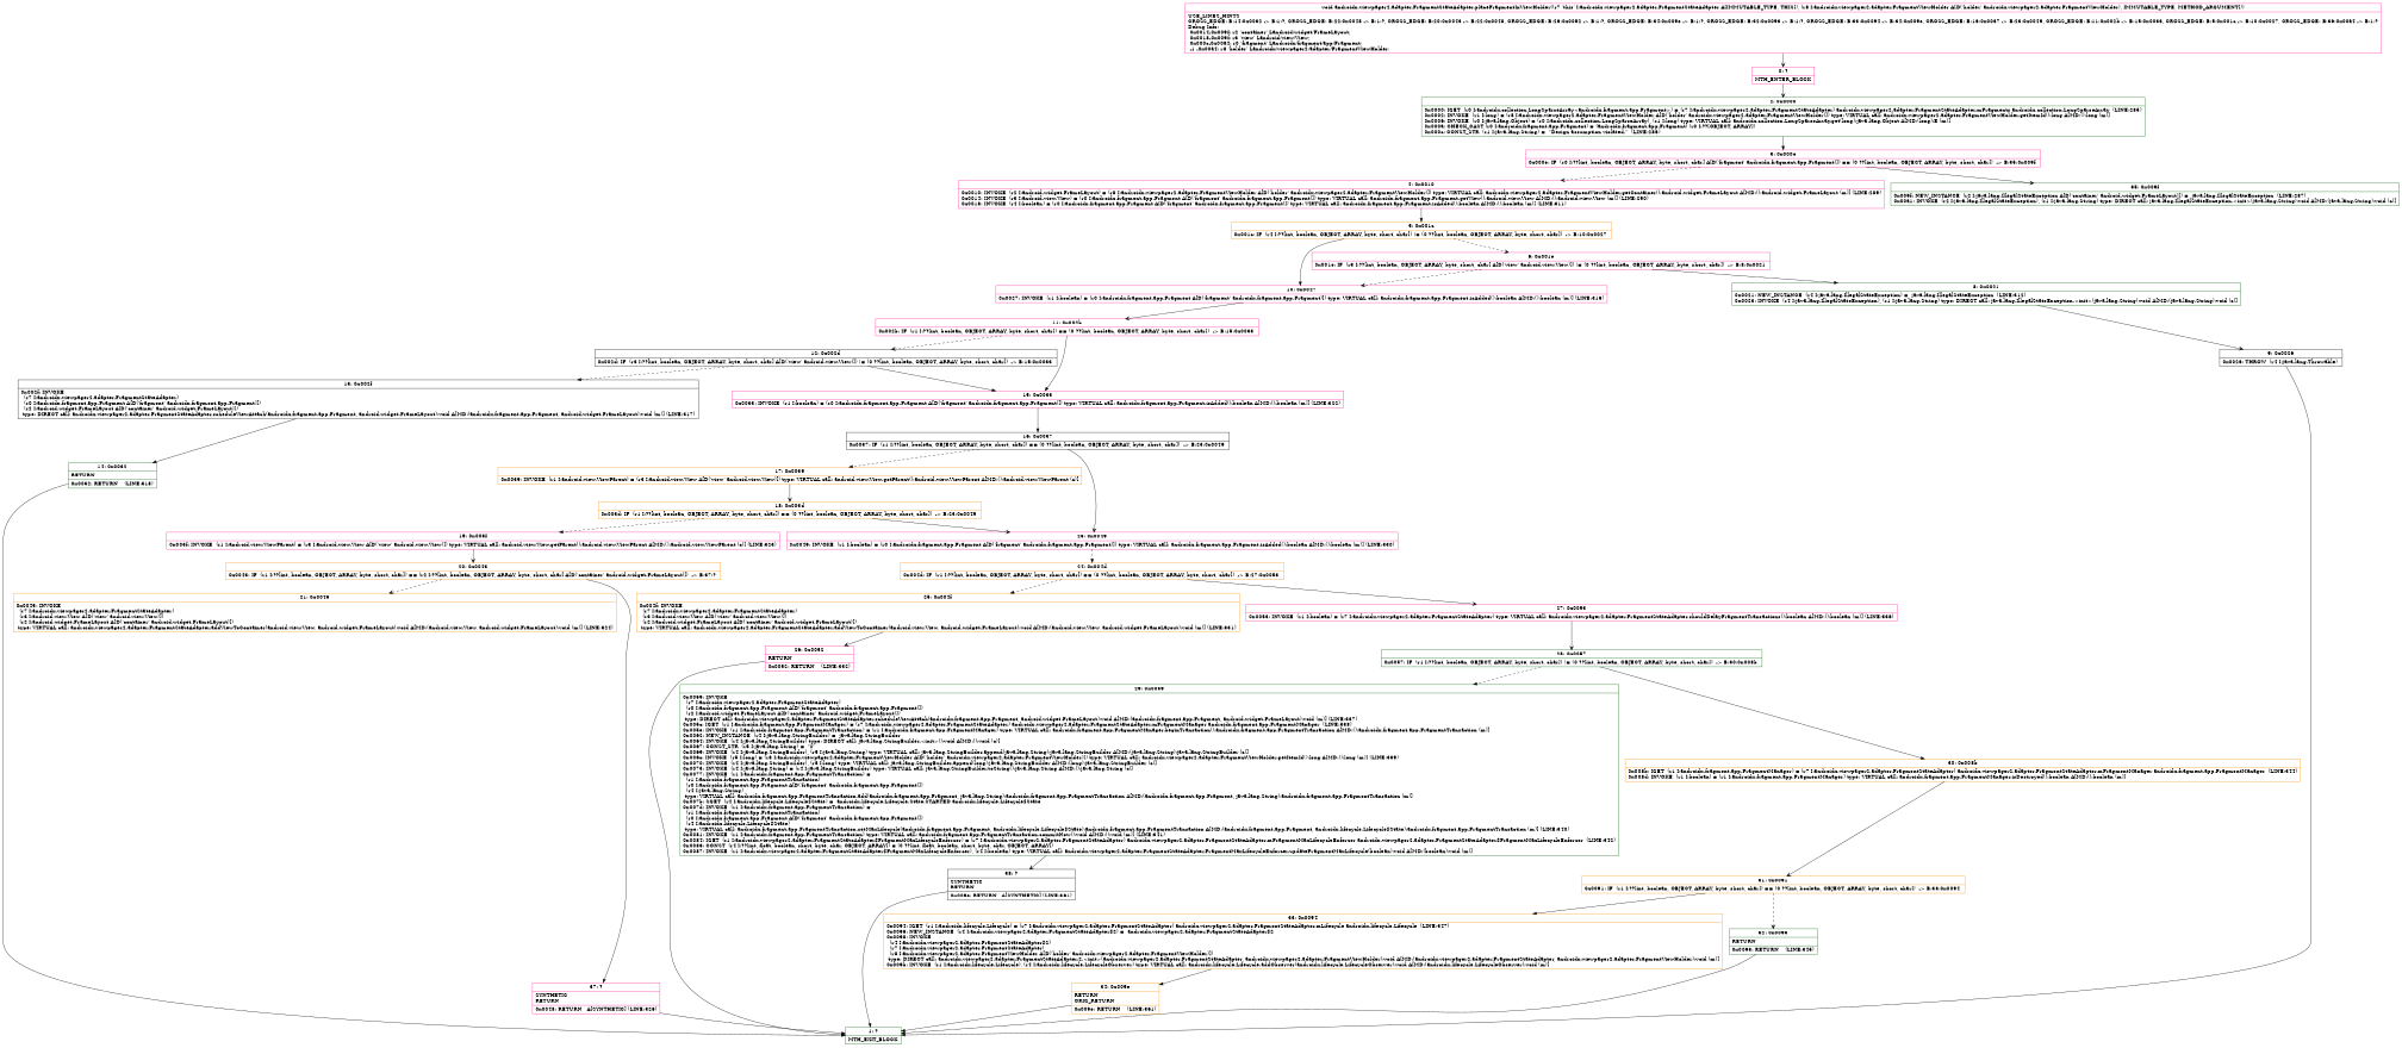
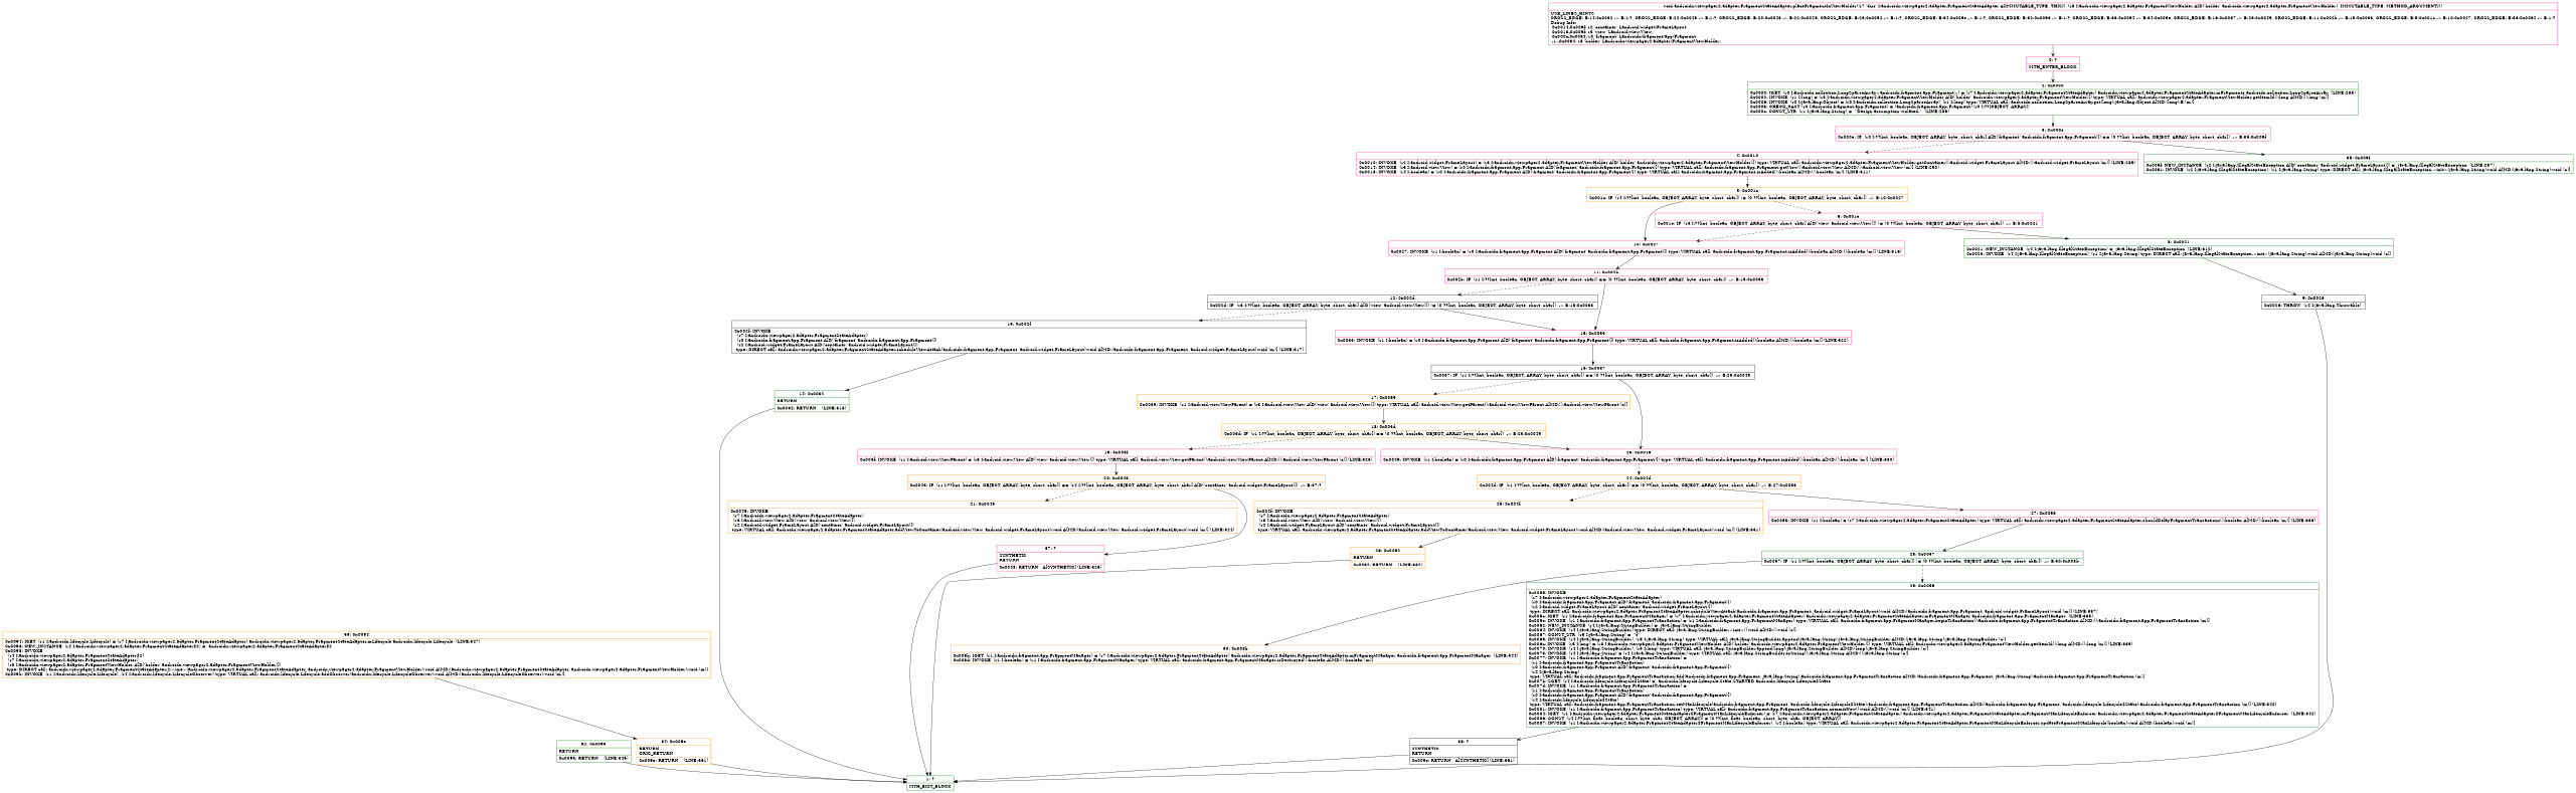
  digraph {
    fontname="DejaVu Serif"
    node [color=deeppink fontname="DejaVu Serif" shape=record]
    edge [arrowhead=normal fontname="DejaVu Serif"]
    n1 [label="{0\:\ ?|MTH_ENTER_BLOCK\l}"]
    n2 [color=darkgreen label="{2\:\ 0x0000|0x0000: IGET  (r0 I:androidx.collection.LongSparseArray\<androidx.fragment.app.Fragment\>) = (r7 I:androidx.viewpager2.adapter.FragmentStateAdapter) androidx.viewpager2.adapter.FragmentStateAdapter.mFragments androidx.collection.LongSparseArray  (LINE:285)\l0x0002: INVOKE  (r1 I:long) = (r8 I:androidx.viewpager2.adapter.FragmentViewHolder A[D('holder' androidx.viewpager2.adapter.FragmentViewHolder)]) type: VIRTUAL call: androidx.viewpager2.adapter.FragmentViewHolder.getItemId():long A[MD:():long (m)]\l0x0006: INVOKE  (r0 I:java.lang.Object) = (r0 I:androidx.collection.LongSparseArray), (r1 I:long) type: VIRTUAL call: androidx.collection.LongSparseArray.get(long):java.lang.Object A[MD:(long):E (m)]\l0x000a: CHECK_CAST (r0 I:androidx.fragment.app.Fragment) = (androidx.fragment.app.Fragment) (r0 I:??[OBJECT, ARRAY]) \l0x000c: CONST_STR  (r1 I:java.lang.String) =  \"Design assumption violated.\"  (LINE:286)\l}"]
    n3 [label="{3\:\ 0x000e|0x000e: IF  (r0 I:??[int, boolean, OBJECT, ARRAY, byte, short, char] A[D('fragment' androidx.fragment.app.Fragment)]) == (0 ??[int, boolean, OBJECT, ARRAY, byte, short, char])  \-\> B:35:0x009f \l}"]
    n4 [label="{4\:\ 0x0010|0x0010: INVOKE  (r2 I:android.widget.FrameLayout) = (r8 I:androidx.viewpager2.adapter.FragmentViewHolder A[D('holder' androidx.viewpager2.adapter.FragmentViewHolder)]) type: VIRTUAL call: androidx.viewpager2.adapter.FragmentViewHolder.getContainer():android.widget.FrameLayout A[MD:():android.widget.FrameLayout (m)] (LINE:289)\l0x0014: INVOKE  (r3 I:android.view.View) = (r0 I:androidx.fragment.app.Fragment A[D('fragment' androidx.fragment.app.Fragment)]) type: VIRTUAL call: androidx.fragment.app.Fragment.getView():android.view.View A[MD:():android.view.View (m)] (LINE:290)\l0x0018: INVOKE  (r4 I:boolean) = (r0 I:androidx.fragment.app.Fragment A[D('fragment' androidx.fragment.app.Fragment)]) type: VIRTUAL call: androidx.fragment.app.Fragment.isAdded():boolean A[MD:():boolean (m)] (LINE:311)\l}"]
    n5 [color=darkgreen label="{35\:\ 0x009f|0x009f: NEW_INSTANCE  (r2 I:java.lang.IllegalStateException A[D('container' android.widget.FrameLayout)]) =  java.lang.IllegalStateException  (LINE:287)\l0x00a1: INVOKE  (r2 I:java.lang.IllegalStateException), (r1 I:java.lang.String) type: DIRECT call: java.lang.IllegalStateException.\<init\>(java.lang.String):void A[MD:(java.lang.String):void (c)]\l}"]
    n6 [color=darkorange label="{5\:\ 0x001c|0x001c: IF  (r4 I:??[int, boolean, OBJECT, ARRAY, byte, short, char]) != (0 ??[int, boolean, OBJECT, ARRAY, byte, short, char])  \-\> B:10:0x0027 \l}"]
    n7 [label="{6\:\ 0x001e|0x001e: IF  (r3 I:??[int, boolean, OBJECT, ARRAY, byte, short, char] A[D('view' android.view.View)]) != (0 ??[int, boolean, OBJECT, ARRAY, byte, short, char])  \-\> B:8:0x0021 \l}"]
    n8 [label="{10\:\ 0x0027|0x0027: INVOKE  (r1 I:boolean) = (r0 I:androidx.fragment.app.Fragment A[D('fragment' androidx.fragment.app.Fragment)]) type: VIRTUAL call: androidx.fragment.app.Fragment.isAdded():boolean A[MD:():boolean (m)] (LINE:316)\l}"]
    n9 [color=darkgreen label="{8\:\ 0x0021|0x0021: NEW_INSTANCE  (r4 I:java.lang.IllegalStateException) =  java.lang.IllegalStateException  (LINE:312)\l0x0023: INVOKE  (r4 I:java.lang.IllegalStateException), (r1 I:java.lang.String) type: DIRECT call: java.lang.IllegalStateException.\<init\>(java.lang.String):void A[MD:(java.lang.String):void (c)]\l}"]
    n10 [label="{11\:\ 0x002b|0x002b: IF  (r1 I:??[int, boolean, OBJECT, ARRAY, byte, short, char]) == (0 ??[int, boolean, OBJECT, ARRAY, byte, short, char])  \-\> B:15:0x0033 \l}"]
    n11 [color=black label="{9\:\ 0x0026|0x0026: THROW  (r4 I:java.lang.Throwable) \l}"]
    n12 [color=darkgreen label="{1\:\ ?|MTH_EXIT_BLOCK\l}"]
    n13 [color=black label="{12\:\ 0x002d|0x002d: IF  (r3 I:??[int, boolean, OBJECT, ARRAY, byte, short, char] A[D('view' android.view.View)]) != (0 ??[int, boolean, OBJECT, ARRAY, byte, short, char])  \-\> B:15:0x0033 \l}"]
    n14 [label="{15\:\ 0x0033|0x0033: INVOKE  (r1 I:boolean) = (r0 I:androidx.fragment.app.Fragment A[D('fragment' androidx.fragment.app.Fragment)]) type: VIRTUAL call: androidx.fragment.app.Fragment.isAdded():boolean A[MD:():boolean (m)] (LINE:322)\l}"]
    n15 [color=black label="{13\:\ 0x002f|0x002f: INVOKE  \l  (r7 I:androidx.viewpager2.adapter.FragmentStateAdapter)\l  (r0 I:androidx.fragment.app.Fragment A[D('fragment' androidx.fragment.app.Fragment)])\l  (r2 I:android.widget.FrameLayout A[D('container' android.widget.FrameLayout)])\l type: DIRECT call: androidx.viewpager2.adapter.FragmentStateAdapter.scheduleViewAttach(androidx.fragment.app.Fragment, android.widget.FrameLayout):void A[MD:(androidx.fragment.app.Fragment, android.widget.FrameLayout):void (m)] (LINE:317)\l}"]
    n16 [color=black label="{16\:\ 0x0037|0x0037: IF  (r1 I:??[int, boolean, OBJECT, ARRAY, byte, short, char]) == (0 ??[int, boolean, OBJECT, ARRAY, byte, short, char])  \-\> B:23:0x0049 \l}"]
    n17 [color=darkgreen label="{14\:\ 0x0032|RETURN\l|0x0032: RETURN    (LINE:318)\l}"]
    n18 [color=darkorange label="{17\:\ 0x0039|0x0039: INVOKE  (r1 I:android.view.ViewParent) = (r3 I:android.view.View A[D('view' android.view.View)]) type: VIRTUAL call: android.view.View.getParent():android.view.ViewParent A[MD:():android.view.ViewParent (c)]\l}"]
    n19 [label="{23\:\ 0x0049|0x0049: INVOKE  (r1 I:boolean) = (r0 I:androidx.fragment.app.Fragment A[D('fragment' androidx.fragment.app.Fragment)]) type: VIRTUAL call: androidx.fragment.app.Fragment.isAdded():boolean A[MD:():boolean (m)] (LINE:330)\l}"]
    n20 [color=darkorange label="{18\:\ 0x003d|0x003d: IF  (r1 I:??[int, boolean, OBJECT, ARRAY, byte, short, char]) == (0 ??[int, boolean, OBJECT, ARRAY, byte, short, char])  \-\> B:23:0x0049 \l}"]
    n21 [color=darkorange label="{24\:\ 0x004d|0x004d: IF  (r1 I:??[int, boolean, OBJECT, ARRAY, byte, short, char]) == (0 ??[int, boolean, OBJECT, ARRAY, byte, short, char])  \-\> B:27:0x0053 \l}"]
    n22 [label="{19\:\ 0x003f|0x003f: INVOKE  (r1 I:android.view.ViewParent) = (r3 I:android.view.View A[D('view' android.view.View)]) type: VIRTUAL call: android.view.View.getParent():android.view.ViewParent A[MD:():android.view.ViewParent (c)] (LINE:323)\l}"]
    n23 [color=darkorange label="{20\:\ 0x0043|0x0043: IF  (r1 I:??[int, boolean, OBJECT, ARRAY, byte, short, char]) == (r2 I:??[int, boolean, OBJECT, ARRAY, byte, short, char] A[D('container' android.widget.FrameLayout)])  \-\> B:37:? \l}"]
    n24 [color=darkorange label="{21\:\ 0x0045|0x0045: INVOKE  \l  (r7 I:androidx.viewpager2.adapter.FragmentStateAdapter)\l  (r3 I:android.view.View A[D('view' android.view.View)])\l  (r2 I:android.widget.FrameLayout A[D('container' android.widget.FrameLayout)])\l type: VIRTUAL call: androidx.viewpager2.adapter.FragmentStateAdapter.addViewToContainer(android.view.View, android.widget.FrameLayout):void A[MD:(android.view.View, android.widget.FrameLayout):void (m)] (LINE:324)\l}"]
    n25 [label="{37\:\ ?|SYNTHETIC\lRETURN\l|0x0048: RETURN   A[SYNTHETIC] (LINE:326)\l}"]
    n26 [color=darkorange label="{25\:\ 0x004f|0x004f: INVOKE  \l  (r7 I:androidx.viewpager2.adapter.FragmentStateAdapter)\l  (r3 I:android.view.View A[D('view' android.view.View)])\l  (r2 I:android.widget.FrameLayout A[D('container' android.widget.FrameLayout)])\l type: VIRTUAL call: androidx.viewpager2.adapter.FragmentStateAdapter.addViewToContainer(android.view.View, android.widget.FrameLayout):void A[MD:(android.view.View, android.widget.FrameLayout):void (m)] (LINE:331)\l}"]
    n27 [label="{27\:\ 0x0053|0x0053: INVOKE  (r1 I:boolean) = (r7 I:androidx.viewpager2.adapter.FragmentStateAdapter) type: VIRTUAL call: androidx.viewpager2.adapter.FragmentStateAdapter.shouldDelayFragmentTransactions():boolean A[MD:():boolean (m)] (LINE:336)\l}"]
-   n28 [label="{26\:\ 0x0052|RETURN\l|0x0052: RETURN    (LINE:332)\l}"]
+   n28 [color=darkorange label="{26\:\ 0x0052|RETURN\l|0x0052: RETURN    (LINE:332)\l}"]
    n29 [color=darkgreen label="{28\:\ 0x0057|0x0057: IF  (r1 I:??[int, boolean, OBJECT, ARRAY, byte, short, char]) != (0 ??[int, boolean, OBJECT, ARRAY, byte, short, char])  \-\> B:30:0x008b \l}"]
    n30 [color=darkgreen label="{29\:\ 0x0059|0x0059: INVOKE  \l  (r7 I:androidx.viewpager2.adapter.FragmentStateAdapter)\l  (r0 I:androidx.fragment.app.Fragment A[D('fragment' androidx.fragment.app.Fragment)])\l  (r2 I:android.widget.FrameLayout A[D('container' android.widget.FrameLayout)])\l type: DIRECT call: androidx.viewpager2.adapter.FragmentStateAdapter.scheduleViewAttach(androidx.fragment.app.Fragment, android.widget.FrameLayout):void A[MD:(androidx.fragment.app.Fragment, android.widget.FrameLayout):void (m)] (LINE:337)\l0x005c: IGET  (r1 I:androidx.fragment.app.FragmentManager) = (r7 I:androidx.viewpager2.adapter.FragmentStateAdapter) androidx.viewpager2.adapter.FragmentStateAdapter.mFragmentManager androidx.fragment.app.FragmentManager  (LINE:338)\l0x005e: INVOKE  (r1 I:androidx.fragment.app.FragmentTransaction) = (r1 I:androidx.fragment.app.FragmentManager) type: VIRTUAL call: androidx.fragment.app.FragmentManager.beginTransaction():androidx.fragment.app.FragmentTransaction A[MD:():androidx.fragment.app.FragmentTransaction (m)]\l0x0062: NEW_INSTANCE  (r4 I:java.lang.StringBuilder) =  java.lang.StringBuilder \l0x0064: INVOKE  (r4 I:java.lang.StringBuilder) type: DIRECT call: java.lang.StringBuilder.\<init\>():void A[MD:():void (c)]\l0x0067: CONST_STR  (r5 I:java.lang.String) =  \"f\" \l0x0069: INVOKE  (r4 I:java.lang.StringBuilder), (r5 I:java.lang.String) type: VIRTUAL call: java.lang.StringBuilder.append(java.lang.String):java.lang.StringBuilder A[MD:(java.lang.String):java.lang.StringBuilder (c)]\l0x006c: INVOKE  (r5 I:long) = (r8 I:androidx.viewpager2.adapter.FragmentViewHolder A[D('holder' androidx.viewpager2.adapter.FragmentViewHolder)]) type: VIRTUAL call: androidx.viewpager2.adapter.FragmentViewHolder.getItemId():long A[MD:():long (m)] (LINE:339)\l0x0070: INVOKE  (r4 I:java.lang.StringBuilder), (r5 I:long) type: VIRTUAL call: java.lang.StringBuilder.append(long):java.lang.StringBuilder A[MD:(long):java.lang.StringBuilder (c)]\l0x0073: INVOKE  (r4 I:java.lang.String) = (r4 I:java.lang.StringBuilder) type: VIRTUAL call: java.lang.StringBuilder.toString():java.lang.String A[MD:():java.lang.String (c)]\l0x0077: INVOKE  (r1 I:androidx.fragment.app.FragmentTransaction) = \l  (r1 I:androidx.fragment.app.FragmentTransaction)\l  (r0 I:androidx.fragment.app.Fragment A[D('fragment' androidx.fragment.app.Fragment)])\l  (r4 I:java.lang.String)\l type: VIRTUAL call: androidx.fragment.app.FragmentTransaction.add(androidx.fragment.app.Fragment, java.lang.String):androidx.fragment.app.FragmentTransaction A[MD:(androidx.fragment.app.Fragment, java.lang.String):androidx.fragment.app.FragmentTransaction (m)]\l0x007b: SGET  (r4 I:androidx.lifecycle.Lifecycle$State) =  androidx.lifecycle.Lifecycle.State.STARTED androidx.lifecycle.Lifecycle$State \l0x007d: INVOKE  (r1 I:androidx.fragment.app.FragmentTransaction) = \l  (r1 I:androidx.fragment.app.FragmentTransaction)\l  (r0 I:androidx.fragment.app.Fragment A[D('fragment' androidx.fragment.app.Fragment)])\l  (r4 I:androidx.lifecycle.Lifecycle$State)\l type: VIRTUAL call: androidx.fragment.app.FragmentTransaction.setMaxLifecycle(androidx.fragment.app.Fragment, androidx.lifecycle.Lifecycle$State):androidx.fragment.app.FragmentTransaction A[MD:(androidx.fragment.app.Fragment, androidx.lifecycle.Lifecycle$State):androidx.fragment.app.FragmentTransaction (m)] (LINE:340)\l0x0081: INVOKE  (r1 I:androidx.fragment.app.FragmentTransaction) type: VIRTUAL call: androidx.fragment.app.FragmentTransaction.commitNow():void A[MD:():void (m)] (LINE:341)\l0x0084: IGET  (r1 I:androidx.viewpager2.adapter.FragmentStateAdapter$FragmentMaxLifecycleEnforcer) = (r7 I:androidx.viewpager2.adapter.FragmentStateAdapter) androidx.viewpager2.adapter.FragmentStateAdapter.mFragmentMaxLifecycleEnforcer androidx.viewpager2.adapter.FragmentStateAdapter$FragmentMaxLifecycleEnforcer  (LINE:342)\l0x0086: CONST  (r4 I:??[int, float, boolean, short, byte, char, OBJECT, ARRAY]) = (0 ??[int, float, boolean, short, byte, char, OBJECT, ARRAY]) \l0x0087: INVOKE  (r1 I:androidx.viewpager2.adapter.FragmentStateAdapter$FragmentMaxLifecycleEnforcer), (r4 I:boolean) type: VIRTUAL call: androidx.viewpager2.adapter.FragmentStateAdapter.FragmentMaxLifecycleEnforcer.updateFragmentMaxLifecycle(boolean):void A[MD:(boolean):void (m)]\l}"]
    n31 [color=darkorange label="{30\:\ 0x008b|0x008b: IGET  (r1 I:androidx.fragment.app.FragmentManager) = (r7 I:androidx.viewpager2.adapter.FragmentStateAdapter) androidx.viewpager2.adapter.FragmentStateAdapter.mFragmentManager androidx.fragment.app.FragmentManager  (LINE:344)\l0x008d: INVOKE  (r1 I:boolean) = (r1 I:androidx.fragment.app.FragmentManager) type: VIRTUAL call: androidx.fragment.app.FragmentManager.isDestroyed():boolean A[MD:():boolean (m)]\l}"]
    n32 [color=black label="{38\:\ ?|SYNTHETIC\lRETURN\l|0x009e: RETURN   A[SYNTHETIC] (LINE:361)\l}"]
-   n33 [color=darkorange label="{31\:\ 0x0091|0x0091: IF  (r1 I:??[int, boolean, OBJECT, ARRAY, byte, short, char]) == (0 ??[int, boolean, OBJECT, ARRAY, byte, short, char])  \-\> B:33:0x0094 \l}"]
    n34 [color=darkgreen label="{32\:\ 0x0093|RETURN\l|0x0093: RETURN    (LINE:345)\l}"]
    n35 [color=darkorange label="{33\:\ 0x0094|0x0094: IGET  (r1 I:androidx.lifecycle.Lifecycle) = (r7 I:androidx.viewpager2.adapter.FragmentStateAdapter) androidx.viewpager2.adapter.FragmentStateAdapter.mLifecycle androidx.lifecycle.Lifecycle  (LINE:347)\l0x0096: NEW_INSTANCE  (r4 I:androidx.viewpager2.adapter.FragmentStateAdapter$2) =  androidx.viewpager2.adapter.FragmentStateAdapter$2 \l0x0098: INVOKE  \l  (r4 I:androidx.viewpager2.adapter.FragmentStateAdapter$2)\l  (r7 I:androidx.viewpager2.adapter.FragmentStateAdapter)\l  (r8 I:androidx.viewpager2.adapter.FragmentViewHolder A[D('holder' androidx.viewpager2.adapter.FragmentViewHolder)])\l type: DIRECT call: androidx.viewpager2.adapter.FragmentStateAdapter.2.\<init\>(androidx.viewpager2.adapter.FragmentStateAdapter, androidx.viewpager2.adapter.FragmentViewHolder):void A[MD:(androidx.viewpager2.adapter.FragmentStateAdapter, androidx.viewpager2.adapter.FragmentViewHolder):void (m)]\l0x009b: INVOKE  (r1 I:androidx.lifecycle.Lifecycle), (r4 I:androidx.lifecycle.LifecycleObserver) type: VIRTUAL call: androidx.lifecycle.Lifecycle.addObserver(androidx.lifecycle.LifecycleObserver):void A[MD:(androidx.lifecycle.LifecycleObserver):void (m)]\l}"]
    n36 [color=darkorange label="{34\:\ 0x009e|RETURN\lORIG_RETURN\l|0x009e: RETURN    (LINE:361)\l}"]
    n37 [label="{void androidx.viewpager2.adapter.FragmentStateAdapter.placeFragmentInViewHolder((r7 'this' I:androidx.viewpager2.adapter.FragmentStateAdapter A[IMMUTABLE_TYPE, THIS]), (r8 I:androidx.viewpager2.adapter.FragmentViewHolder A[D('holder' androidx.viewpager2.adapter.FragmentViewHolder), IMMUTABLE_TYPE, METHOD_ARGUMENT]))  | USE_LINES_HINTS\lCROSS_EDGE: B:14:0x0032 \-\> B:1:?, CROSS_EDGE: B:22:0x0048 \-\> B:1:?, CROSS_EDGE: B:20:0x0043 \-\> B:22:0x0048, CROSS_EDGE: B:26:0x0052 \-\> B:1:?, CROSS_EDGE: B:34:0x009e \-\> B:1:?, CROSS_EDGE: B:32:0x0093 \-\> B:1:?, CROSS_EDGE: B:33:0x0094 \-\> B:34:0x009e, CROSS_EDGE: B:16:0x0037 \-\> B:23:0x0049, CROSS_EDGE: B:11:0x002b \-\> B:15:0x0033, CROSS_EDGE: B:5:0x001c \-\> B:10:0x0027, CROSS_EDGE: B:36:0x00a4 \-\> B:1:?\lDebug Info:\l  0x0014\-0x009f: r2 'container' Landroid\/widget\/FrameLayout;\l  0x0018\-0x009f: r3 'view' Landroid\/view\/View;\l  0x000c\-0x00a4: r0 'fragment' Landroidx\/fragment\/app\/Fragment;\l  \-1 \-0x00a4: r8 'holder' Landroidx\/viewpager2\/adapter\/FragmentViewHolder;\l}"]
    n1 -> n2 [arrowhead=vee]
    n2 -> n3
    n3 -> n4 [arrowhead=vee style=dashed]
    n3 -> n5 [arrowhead=vee]
    n4 -> n6
    n6 -> n7 [arrowhead=vee style=dashed]
    n6 -> n8
    n7 -> n8 [arrowhead=vee style=dashed]
    n7 -> n9
    n8 -> n10 [arrowhead=vee]
    n9 -> n11 [arrowhead=vee]
    n10 -> n13 [arrowhead=vee style=dashed]
    n10 -> n14
    n11 -> n12
    n13 -> n14
    n13 -> n15 [style=dashed]
    n14 -> n16
    n15 -> n17
    n16 -> n18 [style=dashed]
    n16 -> n19 [arrowhead=vee]
    n17 -> n12
    n18 -> n20 [arrowhead=vee]
    n19 -> n21 [style=dashed]
    n20 -> n19 [arrowhead=vee]
    n20 -> n22 [style=dashed]
    n21 -> n26 [style=dashed]
    n21 -> n27 [arrowhead=vee]
    n22 -> n23 [arrowhead=vee]
    n23 -> n24 [arrowhead=vee style=dashed]
    n23 -> n25
    n25 -> n12
    n26 -> n28 [arrowhead=vee]
    n27 -> n29 [arrowhead=vee]
    n28 -> n12
    n29 -> n30 [style=dashed]
    n29 -> n31
    n30 -> n32 [arrowhead=vee]
-   n31 -> n33 [arrowhead=vee]
    n32 -> n12
-   n33 -> n34 [arrowhead=vee style=dashed]
-   n33 -> n35
    n34 -> n12
    n35 -> n36
    n36 -> n12
    n37 -> n1 [arrowhead=vee]
  }
